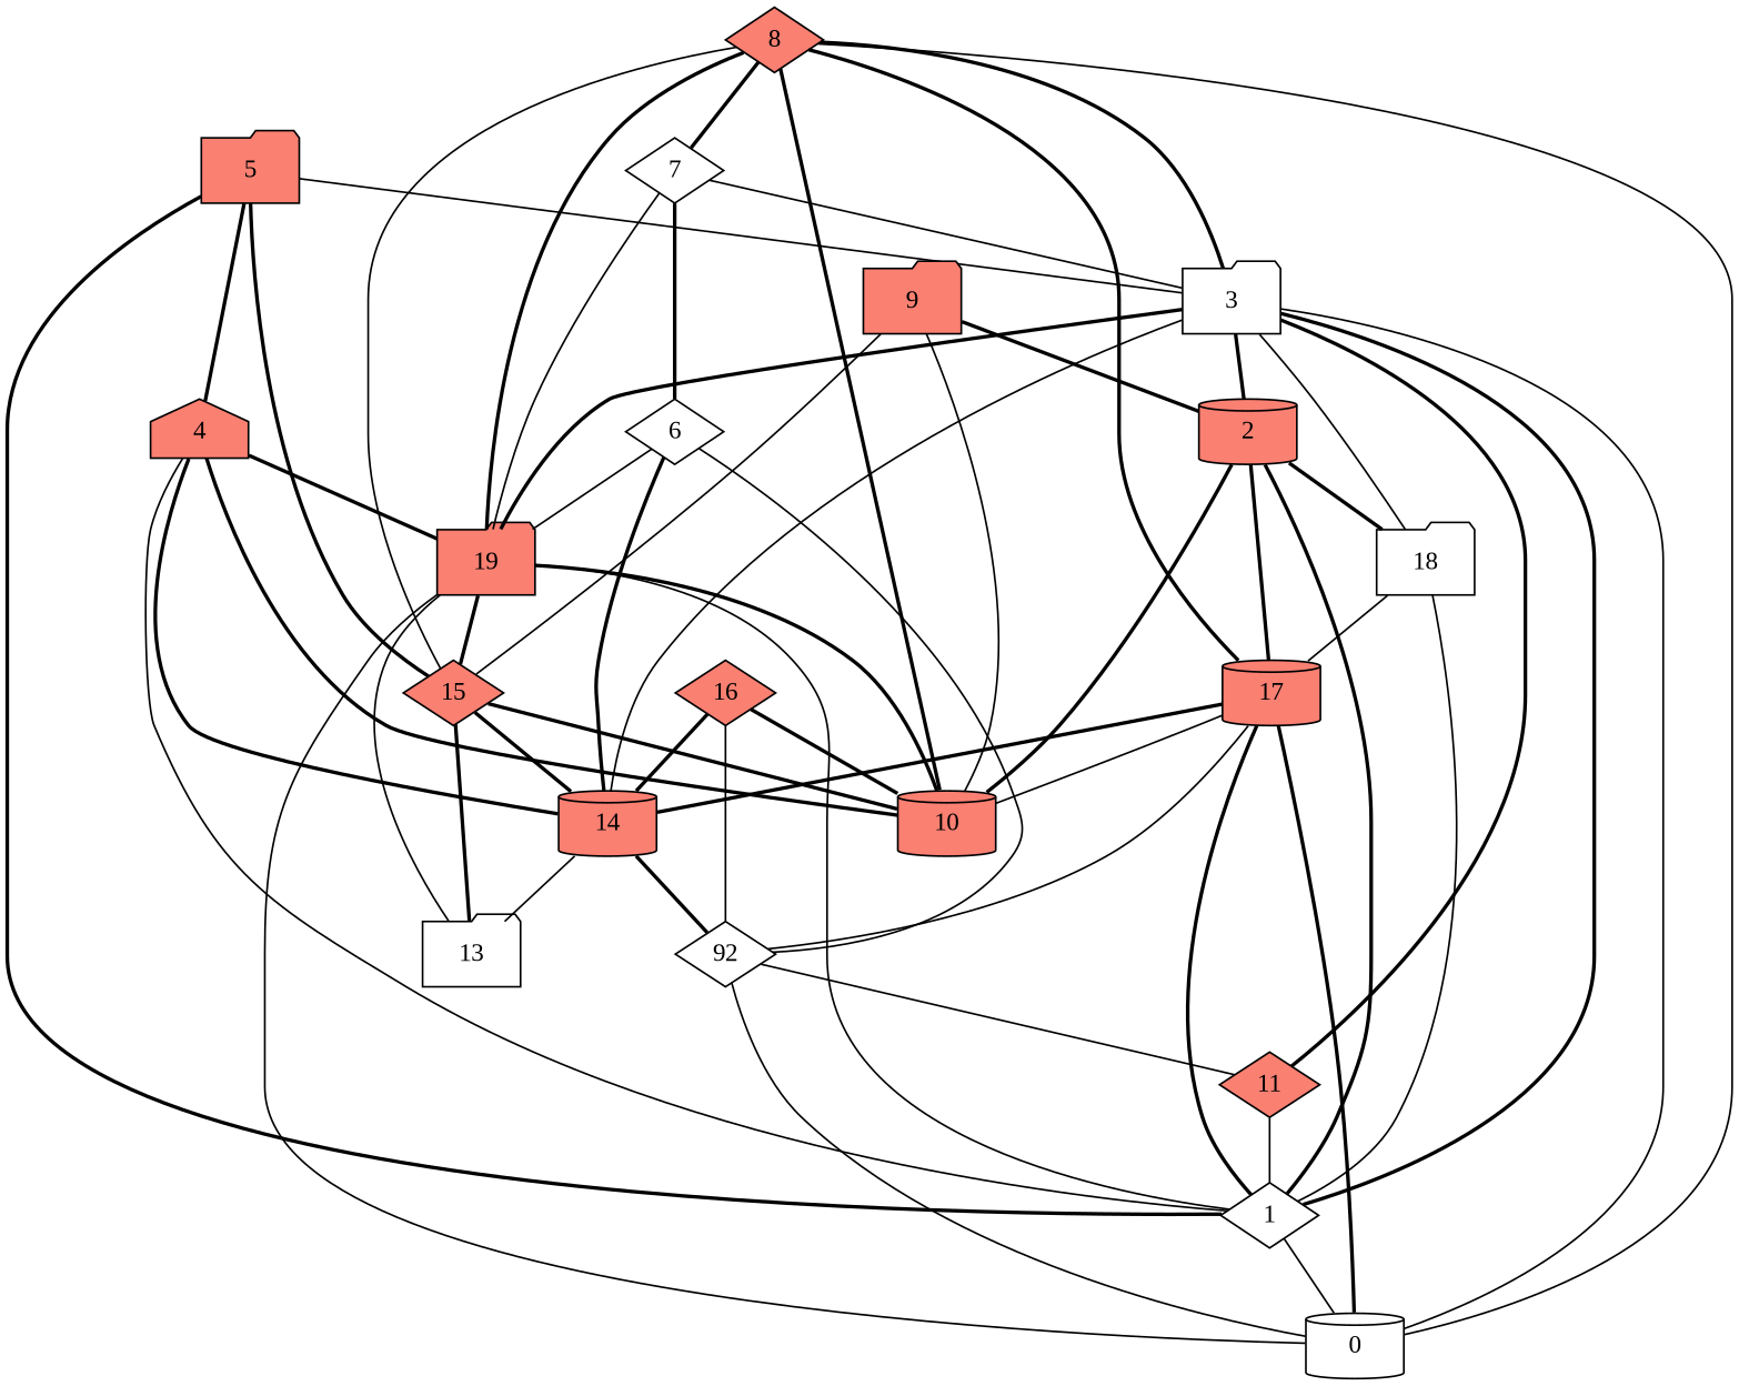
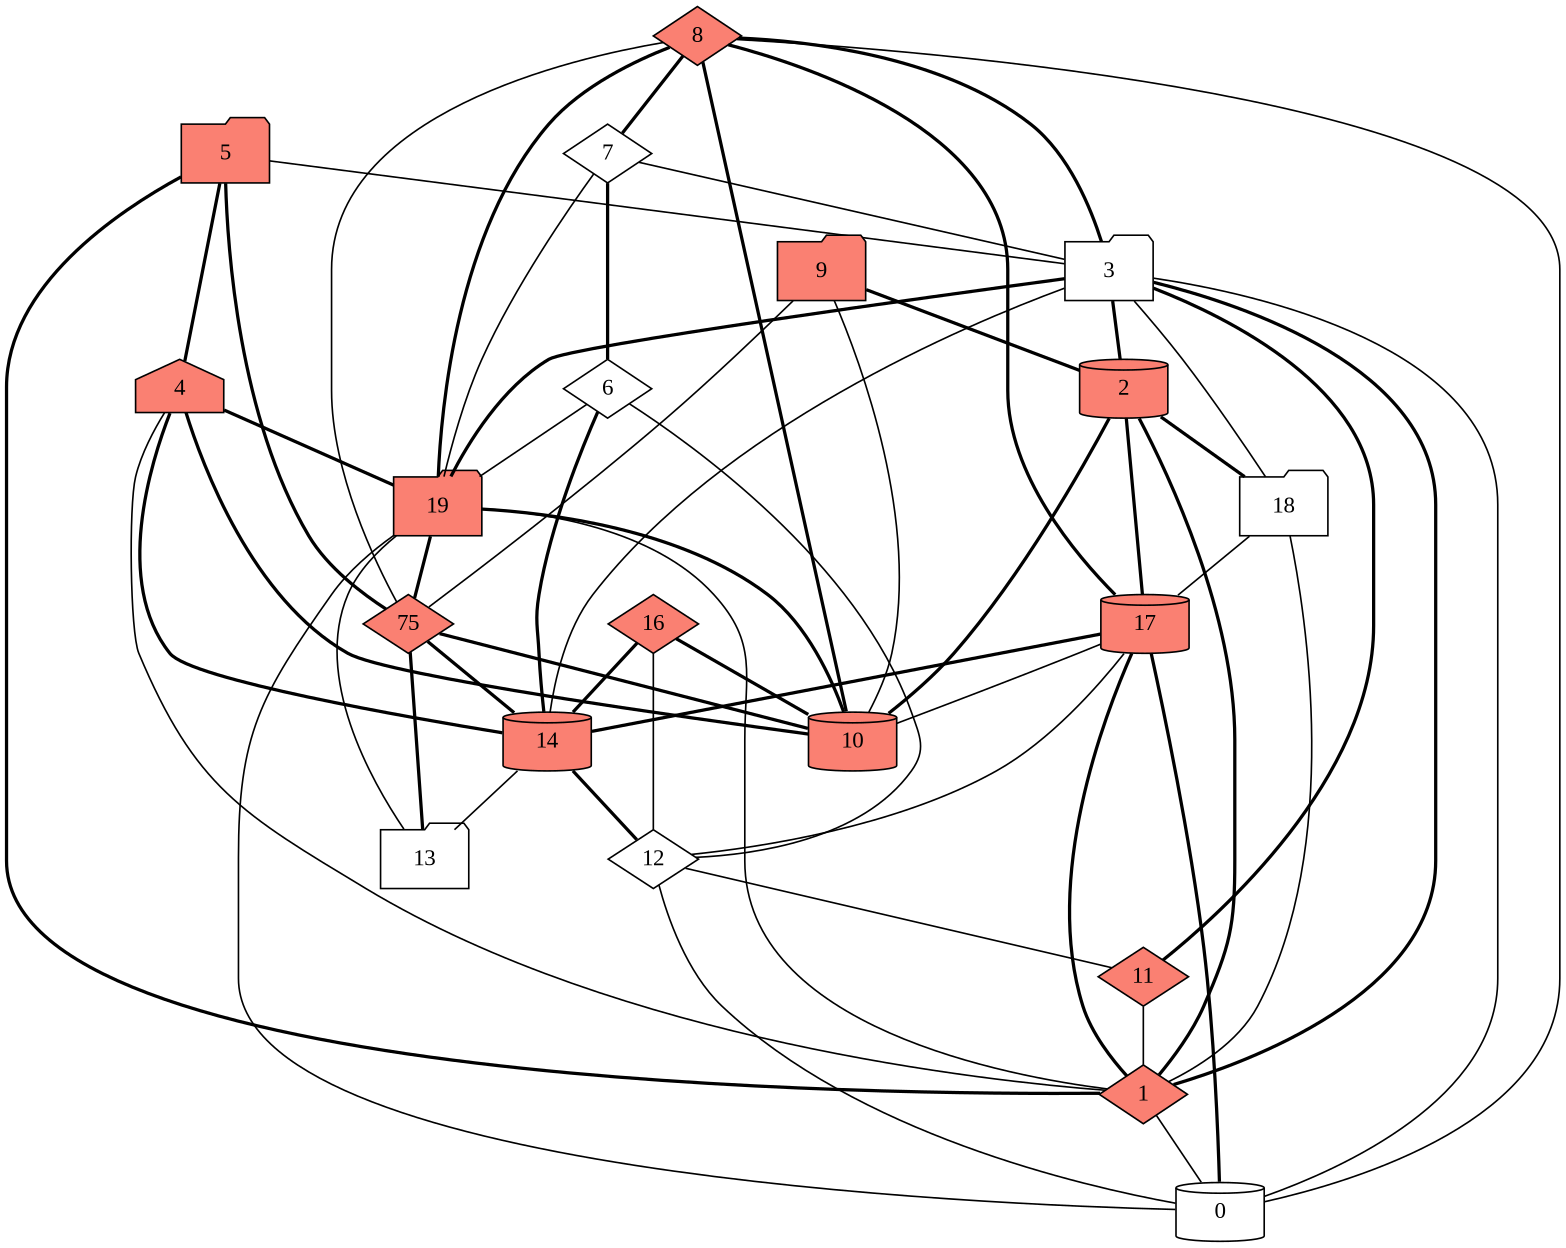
  digraph {
    fontname="Liberation Serif"
    node [fillcolor=salmon fontname="Liberation Serif" shape=diamond style=filled]
    edge [color=black dir=none fontname="Liberation Serif" style=bold]
    14 [shape=cylinder]
-   12 [fillcolor=white label=92]
+   12 [fillcolor=white]
    13 [fillcolor=white shape=folder]
    11
    0 [fillcolor=white shape=cylinder]
    2 [shape=cylinder]
    17 [shape=cylinder]
    10 [shape=cylinder]
    18 [fillcolor=white shape=folder]
-   1 [fillcolor=white]
+   1
    5 [shape=folder]
    3 [fillcolor=white shape=folder]
    4 [shape=house]
-   15
+   15 [label=75]
    19 [shape=folder]
    16
    8
    7 [fillcolor=white]
    6 [fillcolor=white]
    9 [shape=folder]
    subgraph sub_1 {
      14
      12
      13
      11
      0
      2
      17
      10
      18
      1
      5
      3
      4
      15
      19
      16
      8
      7
      6
      9
    }
    14 -> 12
    14 -> 13 [style=solid]
    12 -> 11 [style=solid]
    12 -> 0 [style=solid]
    11 -> 1 [style=solid]
    2 -> 17
    2 -> 10
    2 -> 18
    2 -> 1
    17 -> 14
    17 -> 12 [style=solid]
    17 -> 0
    17 -> 10 [style=solid]
    17 -> 1
    18 -> 17 [style=solid]
    18 -> 1 [style=solid]
    1 -> 0 [style=solid]
    5 -> 1
    5 -> 3 [style=solid]
    5 -> 4
    5 -> 15
    3 -> 14 [style=solid]
    3 -> 11
    3 -> 0 [style=solid]
    3 -> 2
    3 -> 18 [style=solid]
    3 -> 1
    3 -> 19
    4 -> 14
    4 -> 10
    4 -> 1 [style=solid]
    4 -> 19
    15 -> 14
    15 -> 13
    15 -> 10
    19 -> 13 [style=solid]
    19 -> 0 [style=solid]
    19 -> 10
    19 -> 1 [style=solid]
    19 -> 15
    16 -> 14
    16 -> 12 [style=solid]
    16 -> 10
    8 -> 0 [style=solid]
    8 -> 17
    8 -> 10
    8 -> 3
    8 -> 15 [style=solid]
    8 -> 19
    8 -> 7
    7 -> 3 [style=solid]
    7 -> 19 [style=solid]
    7 -> 6
    6 -> 14
    6 -> 12 [style=solid]
    6 -> 19 [style=solid]
    9 -> 2
    9 -> 10 [style=solid]
    9 -> 15 [style=solid]
  }
